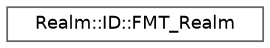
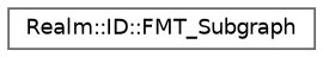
  digraph {
    rankdir=LR
-   n1 [color=grey40 fillcolor=white fontname=Helvetica fontsize=10 height=0.2 label="Realm::ID::FMT_Realm" shape=box style=filled width=0.4]
+   n1 [color=grey40 fillcolor=white fontname=Helvetica fontsize=10 height=0.2 label="Realm::ID::FMT_Subgraph" shape=box style=filled width=0.4]
  }
